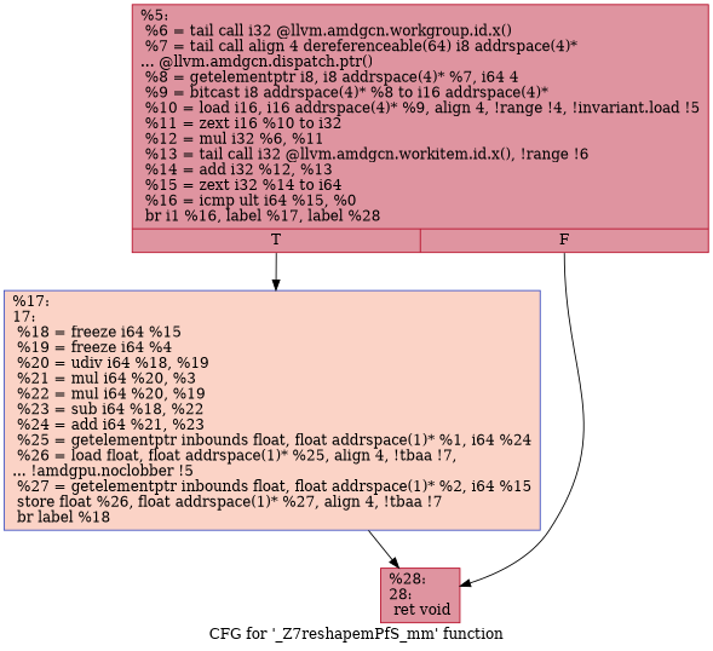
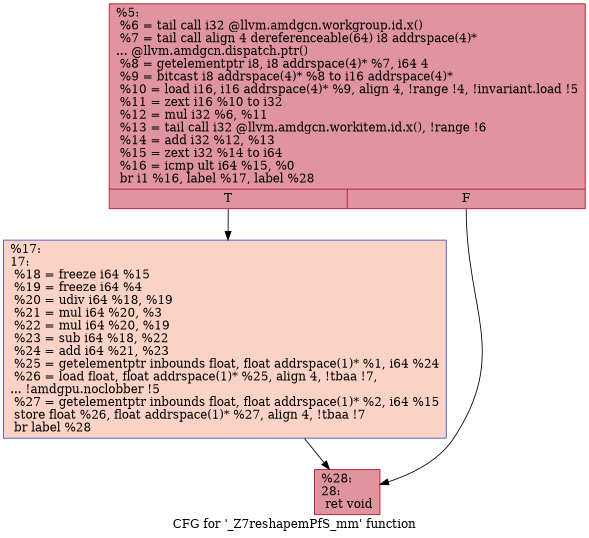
  digraph {
    label="CFG for '_Z7reshapemPfS_mm' function"
    node [color="#b70d28ff" fillcolor="#b70d2870" shape=record style=filled]
    n1 [label="{%5:\l  %6 = tail call i32 @llvm.amdgcn.workgroup.id.x()\l  %7 = tail call align 4 dereferenceable(64) i8 addrspace(4)*\l... @llvm.amdgcn.dispatch.ptr()\l  %8 = getelementptr i8, i8 addrspace(4)* %7, i64 4\l  %9 = bitcast i8 addrspace(4)* %8 to i16 addrspace(4)*\l  %10 = load i16, i16 addrspace(4)* %9, align 4, !range !4, !invariant.load !5\l  %11 = zext i16 %10 to i32\l  %12 = mul i32 %6, %11\l  %13 = tail call i32 @llvm.amdgcn.workitem.id.x(), !range !6\l  %14 = add i32 %12, %13\l  %15 = zext i32 %14 to i64\l  %16 = icmp ult i64 %15, %0\l  br i1 %16, label %17, label %28\l|{<s0>T|<s1>F}}"]
-   n2 [color="#3d50c3ff" fillcolor="#f59c7d70" label="{%17:\l17:                                               \l  %18 = freeze i64 %15\l  %19 = freeze i64 %4\l  %20 = udiv i64 %18, %19\l  %21 = mul i64 %20, %3\l  %22 = mul i64 %20, %19\l  %23 = sub i64 %18, %22\l  %24 = add i64 %21, %23\l  %25 = getelementptr inbounds float, float addrspace(1)* %1, i64 %24\l  %26 = load float, float addrspace(1)* %25, align 4, !tbaa !7,\l... !amdgpu.noclobber !5\l  %27 = getelementptr inbounds float, float addrspace(1)* %2, i64 %15\l  store float %26, float addrspace(1)* %27, align 4, !tbaa !7\l  br label %18\l}"]
+   n2 [color="#3d50c3ff" fillcolor="#f59c7d70" label="{%17:\l17:                                               \l  %18 = freeze i64 %15\l  %19 = freeze i64 %4\l  %20 = udiv i64 %18, %19\l  %21 = mul i64 %20, %3\l  %22 = mul i64 %20, %19\l  %23 = sub i64 %18, %22\l  %24 = add i64 %21, %23\l  %25 = getelementptr inbounds float, float addrspace(1)* %1, i64 %24\l  %26 = load float, float addrspace(1)* %25, align 4, !tbaa !7,\l... !amdgpu.noclobber !5\l  %27 = getelementptr inbounds float, float addrspace(1)* %2, i64 %15\l  store float %26, float addrspace(1)* %27, align 4, !tbaa !7\l  br label %28\l}"]
    n3 [label="{%28:\l28:                                               \l  ret void\l}"]
    n1 -> n2 [tailport=s0]
    n1 -> n3 [tailport=s1]
    n2 -> n3
  }
